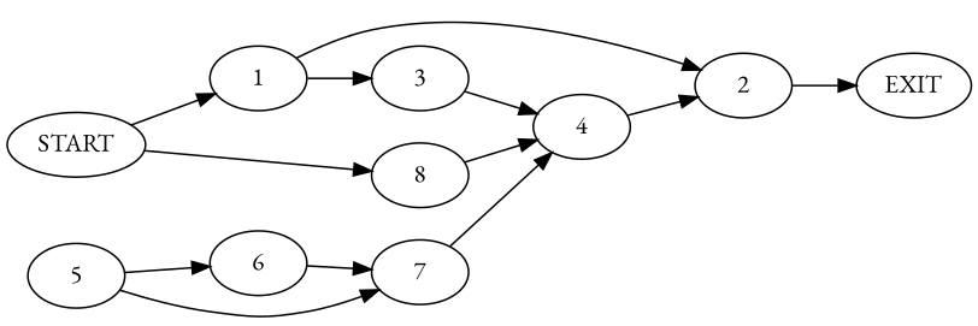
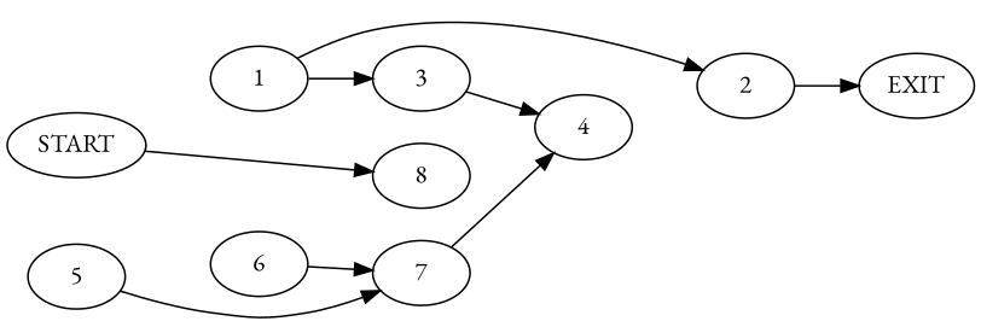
  digraph {
    fontname="EB Garamond"
    rankdir=LR
    node [fontname="EB Garamond"]
    edge [fontname="EB Garamond"]
    n1 [label=START]
    1
    8
    2
    3
    4
    n7 [label=EXIT]
    5
    6
    7
-   n1 -> 1
    n1 -> 8
    1 -> 2
    1 -> 3
-   8 -> 4
    2 -> n7
    3 -> 4
-   4 -> 2
-   5 -> 6
    5 -> 7
    6 -> 7
    7 -> 4
  }
